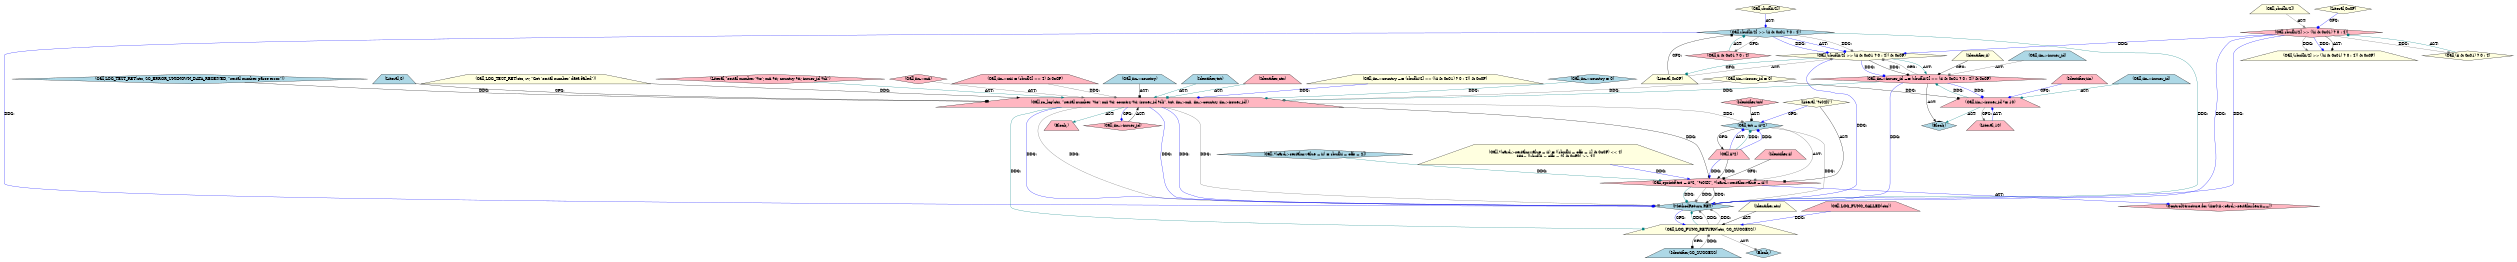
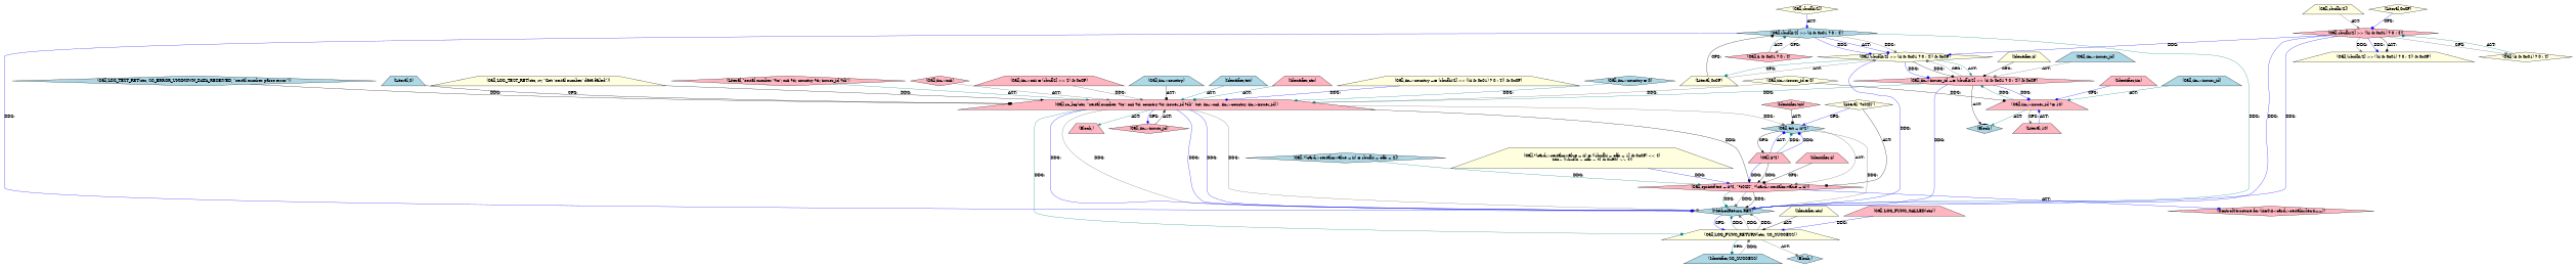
  digraph {
    node [fillcolor=lightpink shape=trapezium style=filled]
    edge [arrowhead=box color=blue]
    n1 [fillcolor=lightblue label="(Call,rbuf[ii/2] >> (ii & 0x01 ? 0 : 4))" shape=diamond]
    n2 [fillcolor=lightyellow label="(Call,(rbuf[ii/2] >> (ii & 0x01 ? 0 : 4)) & 0x0F)" shape=diamond]
    n3 [label="(Call,ii & 0x01 ? 0 : 4)" shape=diamond]
    n4 [fillcolor=lightblue label="(MethodReturn,RET)" shape=diamond]
    n5 [label="(Call,iin->issuer_id += (rbuf[ii/2] >> (ii & 0x01 ? 0 : 4)) & 0x0F)" shape=diamond]
    n6 [fillcolor=lightyellow label="(Literal,0x0F)"]
    n7 [fillcolor=lightyellow label="(Call,LOG_FUNC_RETURN(ctx, SC_SUCCESS))"]
    n8 [label="(Call,rbuf[ii/2] >> ((ii & 0x01) ? 0 : 4))" shape=diamond]
    n9 [fillcolor=lightyellow label="(Call,(rbuf[ii/2] >> ((ii & 0x01) ? 0 : 4)) & 0x0F)"]
    n10 [fillcolor=lightyellow label="(Call,(ii & 0x01) ? 0 : 4)" shape=diamond]
    n11 [label="(Call,iin->issuer_id *= 10)"]
    n12 [label="(Call,sc_log(ctx, \"serial number '%s'; mii %i; country %i; issuer_id %li\", txt, iin->mii, iin->country, iin->issuer_id))"]
    n13 [fillcolor=lightblue label="(Block,)" shape=diamond]
    n14 [label="(Literal,10)"]
    n15 [label="(Call,sprintf(txt + ii*2, \"%02X\", *(card->serialnr.value + ii)))" shape=diamond]
    n16 [fillcolor=lightblue label="(Call,txt + ii*2)" shape=diamond]
    n17 [label="(Block,)"]
    n18 [label="(Call,iin->issuer_id)" shape=diamond]
    n19 [label="(ControlStructure,for (ii=0;ii<card->serialnr.len;ii++))" shape=diamond]
    n20 [label="(Call,ii*2)"]
    n21 [fillcolor=lightblue label="(Identifier,SC_SUCCESS)"]
    n22 [fillcolor=lightblue label="(Block,)" shape=diamond]
    n23 [fillcolor=lightyellow label="(Identifier,ii)"]
    n24 [fillcolor=lightblue label="(Call,iin->country = 0)" shape=diamond]
    n25 [fillcolor=lightblue label="(Call,LOG_TEST_RET(ctx, SC_ERROR_UNKNOWN_DATA_RECEIVED, \"serial number parse error\"))" shape=diamond]
    n26 [fillcolor=lightyellow label="(Call,rbuf[ii/2])"]
    n27 [label="(Identifier,txt)" shape=diamond]
    n28 [fillcolor=lightblue label="(Literal,0)"]
    n29 [fillcolor=lightblue label="(Call,iin->issuer_id)"]
    n30 [label="(Identifier,iin)"]
    n31 [fillcolor=lightyellow label="(Call,LOG_TEST_RET(ctx, rv, \"Get 'serial number' data failed\"))"]
    n32 [label="(Literal,\"serial number '%s'; mii %i; country %i; issuer_id %li\")" shape=diamond]
    n33 [fillcolor=lightyellow label="(Call,rbuf[ii/2])" shape=diamond]
    n34 [fillcolor=lightyellow label="(Literal,0x0F)" shape=diamond]
    n35 [label="(Call,iin->mii)" shape=diamond]
    n36 [label="(Call,iin->mii = (rbuf[2] >> 4) & 0x0F)"]
    n37 [label="(Identifier,ii)"]
    n38 [fillcolor=lightyellow label="(Literal,\"%02X\")" shape=diamond]
    n39 [fillcolor=lightblue label="(Call,*(card->serialnr.value + ii) = rbuf[ii + offs + 2])" shape=diamond]
    n40 [fillcolor=lightyellow label="(Identifier,ctx)"]
    n41 [fillcolor=lightyellow label="(Call,*(card->serialnr.value + ii) = ((rbuf[ii + offs + 1] & 0x0F) << 4)\n \t\t\t\t+ ((rbuf[ii + offs + 2] & 0xF0) >> 4))"]
    n42 [fillcolor=lightblue label="(Call,iin->country)"]
    n43 [label="(Call,LOG_FUNC_CALLED(ctx))"]
    n44 [fillcolor=lightblue label="(Identifier,txt)"]
    n45 [label="(Identifier,ctx)"]
    n46 [fillcolor=lightblue label="(Call,iin->issuer_id)"]
    n47 [fillcolor=lightyellow label="(Call,iin->country += (rbuf[ii/2] >> ((ii & 0x01) ? 0 : 4)) & 0x0F)"]
    n48 [fillcolor=lightyellow label="(Call,iin->issuer_id = 0)" shape=diamond]
    n1 -> n2 [label="AST: "]
    n1 -> n2 [arrowhead=diamond color=gray40 label="DDG: "]
    n1 -> n2 [arrowhead=diamond label="DDG: "]
    n1 -> n3 [arrowhead=diamond color=gray40 label="CFG: "]
    n1 -> n4 [arrowhead=normal color=teal label="DDG: "]
    n1 -> n4 [label="DDG: "]
    n2 -> n4 [arrowhead=diamond label="DDG: "]
    n2 -> n5 [arrowhead=normal color=teal label="AST: "]
    n2 -> n5 [label="DDG: "]
    n2 -> n5 [arrowhead=diamond color=black label="DDG: "]
    n2 -> n6 [color=teal label="CFG: "]
    n3 -> n1 [color=teal label="AST: "]
    n4 -> n7 [arrowhead=normal label="CFG: "]
    n5 -> n2 [color=gray40 label="CFG: "]
    n5 -> n4 [arrowhead=normal label="DDG: "]
    n5 -> n11 [label="DDG: "]
    n5 -> n12 [arrowhead=diamond color=teal label="DDG: "]
    n5 -> n13 [arrowhead=normal color=black label="AST: "]
    n6 -> n1 [color=black label="CFG: "]
    n6 -> n2 [arrowhead=diamond color=gray40 label="AST: "]
    n7 -> n4 [arrowhead=diamond color=teal label="DDG: "]
    n7 -> n4 [arrowhead=diamond color=gray40 label="DDG: "]
    n7 -> n4 [arrowhead=diamond color=gray40 label="DDG: "]
-   n7 -> n21 [color=black label="CFG: "]
+   n7 -> n21 [color=teal label="CFG: "]
    n7 -> n22 [arrowhead=diamond color=gray40 label="AST: "]
    n8 -> n2 [arrowhead=normal label="DDG: "]
    n8 -> n4 [arrowhead=normal label="DDG: "]
    n8 -> n4 [arrowhead=normal label="DDG: "]
    n8 -> n9 [arrowhead=diamond color=black label="AST: "]
    n8 -> n9 [arrowhead=normal color=gray40 label="DDG: "]
    n8 -> n9 [arrowhead=diamond label="DDG: "]
-   n8 -> n10 [color=gray40 label="DDG: "]
+   n8 -> n10 [color=gray40 label="CFG: "]
    n10 -> n8 [color=teal label="AST: "]
    n11 -> n5 [arrowhead=diamond color=teal label="DDG: "]
    n11 -> n13 [arrowhead=normal color=teal label="AST: "]
    n11 -> n14 [arrowhead=diamond color=gray40 label="CFG: "]
    n12 -> n4 [color=gray40 label="DDG: "]
    n12 -> n4 [arrowhead=normal label="DDG: "]
    n12 -> n4 [arrowhead=normal label="DDG: "]
    n12 -> n4 [color=gray40 label="DDG: "]
    n12 -> n4 [arrowhead=diamond label="DDG: "]
    n12 -> n7 [color=teal label="DDG: "]
    n12 -> n15 [arrowhead=diamond color=black label="DDG: "]
    n12 -> n16 [color=gray40 label="DDG: "]
    n12 -> n17 [arrowhead=normal color=teal label="AST: "]
    n12 -> n18 [arrowhead=diamond label="CFG: "]
    n14 -> n11 [arrowhead=diamond label="AST: "]
    n15 -> n4 [color=teal label="DDG: "]
    n15 -> n4 [color=gray40 label="DDG: "]
    n15 -> n4 [arrowhead=normal color=black label="DDG: "]
    n15 -> n19 [arrowhead=diamond label="AST: "]
    n16 -> n4 [arrowhead=normal color=gray40 label="DDG: "]
    n16 -> n15 [color=gray40 label="AST: "]
    n16 -> n20 [arrowhead=normal color=black label="CFG: "]
    n18 -> n12 [arrowhead=normal color=black label="AST: "]
    n20 -> n15 [arrowhead=normal label="DDG: "]
    n20 -> n15 [arrowhead=normal color=black label="DDG: "]
    n20 -> n16 [label="AST: "]
    n20 -> n16 [color=teal label="DDG: "]
    n20 -> n16 [label="DDG: "]
    n21 -> n7 [color=gray40 label="DDG: "]
    n23 -> n5 [arrowhead=diamond color=black label="CFG: "]
    n24 -> n12 [arrowhead=diamond color=teal label="DDG: "]
    n25 -> n12 [color=black label="DDG: "]
    n26 -> n8 [arrowhead=normal color=gray40 label="AST: "]
    n27 -> n16 [color=black label="AST: "]
    n28 -> n12 [color=black label="CFG: "]
    n29 -> n11 [arrowhead=diamond color=teal label="AST: "]
    n30 -> n11 [arrowhead=diamond label="CFG: "]
    n31 -> n12 [arrowhead=normal color=black label="DDG: "]
    n32 -> n12 [arrowhead=normal color=teal label="AST: "]
    n33 -> n1 [arrowhead=diamond label="AST: "]
    n34 -> n8 [label="CFG: "]
    n35 -> n12 [arrowhead=normal color=gray40 label="AST: "]
    n36 -> n12 [arrowhead=diamond color=gray40 label="DDG: "]
    n37 -> n15 [color=black label="CFG: "]
    n38 -> n15 [color=black label="AST: "]
    n38 -> n16 [arrowhead=normal label="CFG: "]
    n39 -> n15 [arrowhead=normal color=teal label="DDG: "]
    n40 -> n7 [arrowhead=normal color=black label="AST: "]
    n41 -> n15 [arrowhead=normal label="DDG: "]
    n42 -> n12 [color=black label="AST: "]
    n43 -> n7 [arrowhead=normal label="DDG: "]
    n44 -> n12 [arrowhead=normal color=teal label="AST: "]
    n45 -> n12 [color=teal label="AST: "]
    n46 -> n5 [color=gray40 label="AST: "]
    n47 -> n12 [arrowhead=diamond label="DDG: "]
    n48 -> n11 [color=black label="DDG: "]
    n48 -> n12 [arrowhead=diamond color=gray40 label="DDG: "]
  }
